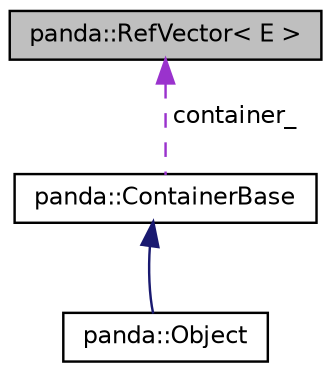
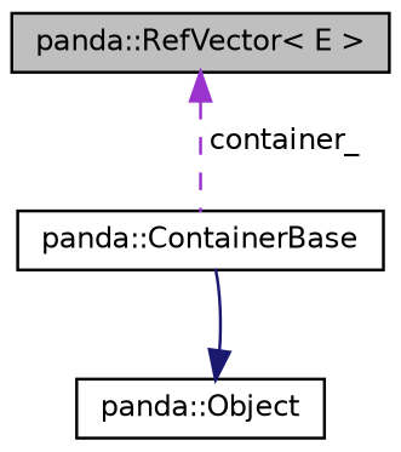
  digraph {
    node [color=black fillcolor=white fontname=Helvetica fontsize=10 shape=record style=filled]
    edge [dir=back fontname=Helvetica fontsize=10 labelfontname=Helvetica labelfontsize=10]
    n1 [fillcolor=grey75 fontcolor=black height=0.2 label="panda::RefVector\< E \>" width=0.4]
    n2 [height=0.2 label="panda::ContainerBase" width=0.4]
    n3 [height=0.2 label="panda::Object" width=0.4]
    n1 -> n2 [color=darkorchid3 label=" container_" style=dashed]
-   n2 -> n3 [color=midnightblue style=solid]
+   n3 -> n2 [color=midnightblue style=solid]
  }
